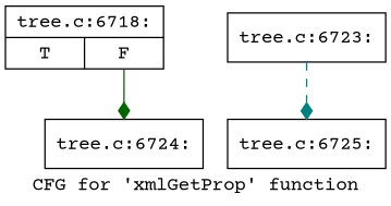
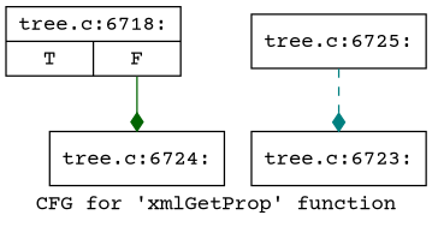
  digraph {
    fontname="Courier Prime"
    label="CFG for 'xmlGetProp' function"
    node [fontname="Courier Prime" shape=record]
    edge [arrowhead=diamond fontname="Courier Prime"]
    n1 [label="{tree.c:6718:|{<s0>T|<s1>F}}"]
    n2 [label="{tree.c:6724:}"]
    n3 [label="{tree.c:6723:}"]
    n4 [label="{tree.c:6725:}"]
    n1 -> n2 [color=darkgreen style=solid tailport=s1]
-   n3 -> n4 [color=teal style=dashed]
+   n4 -> n3 [color=teal style=dashed]
  }
